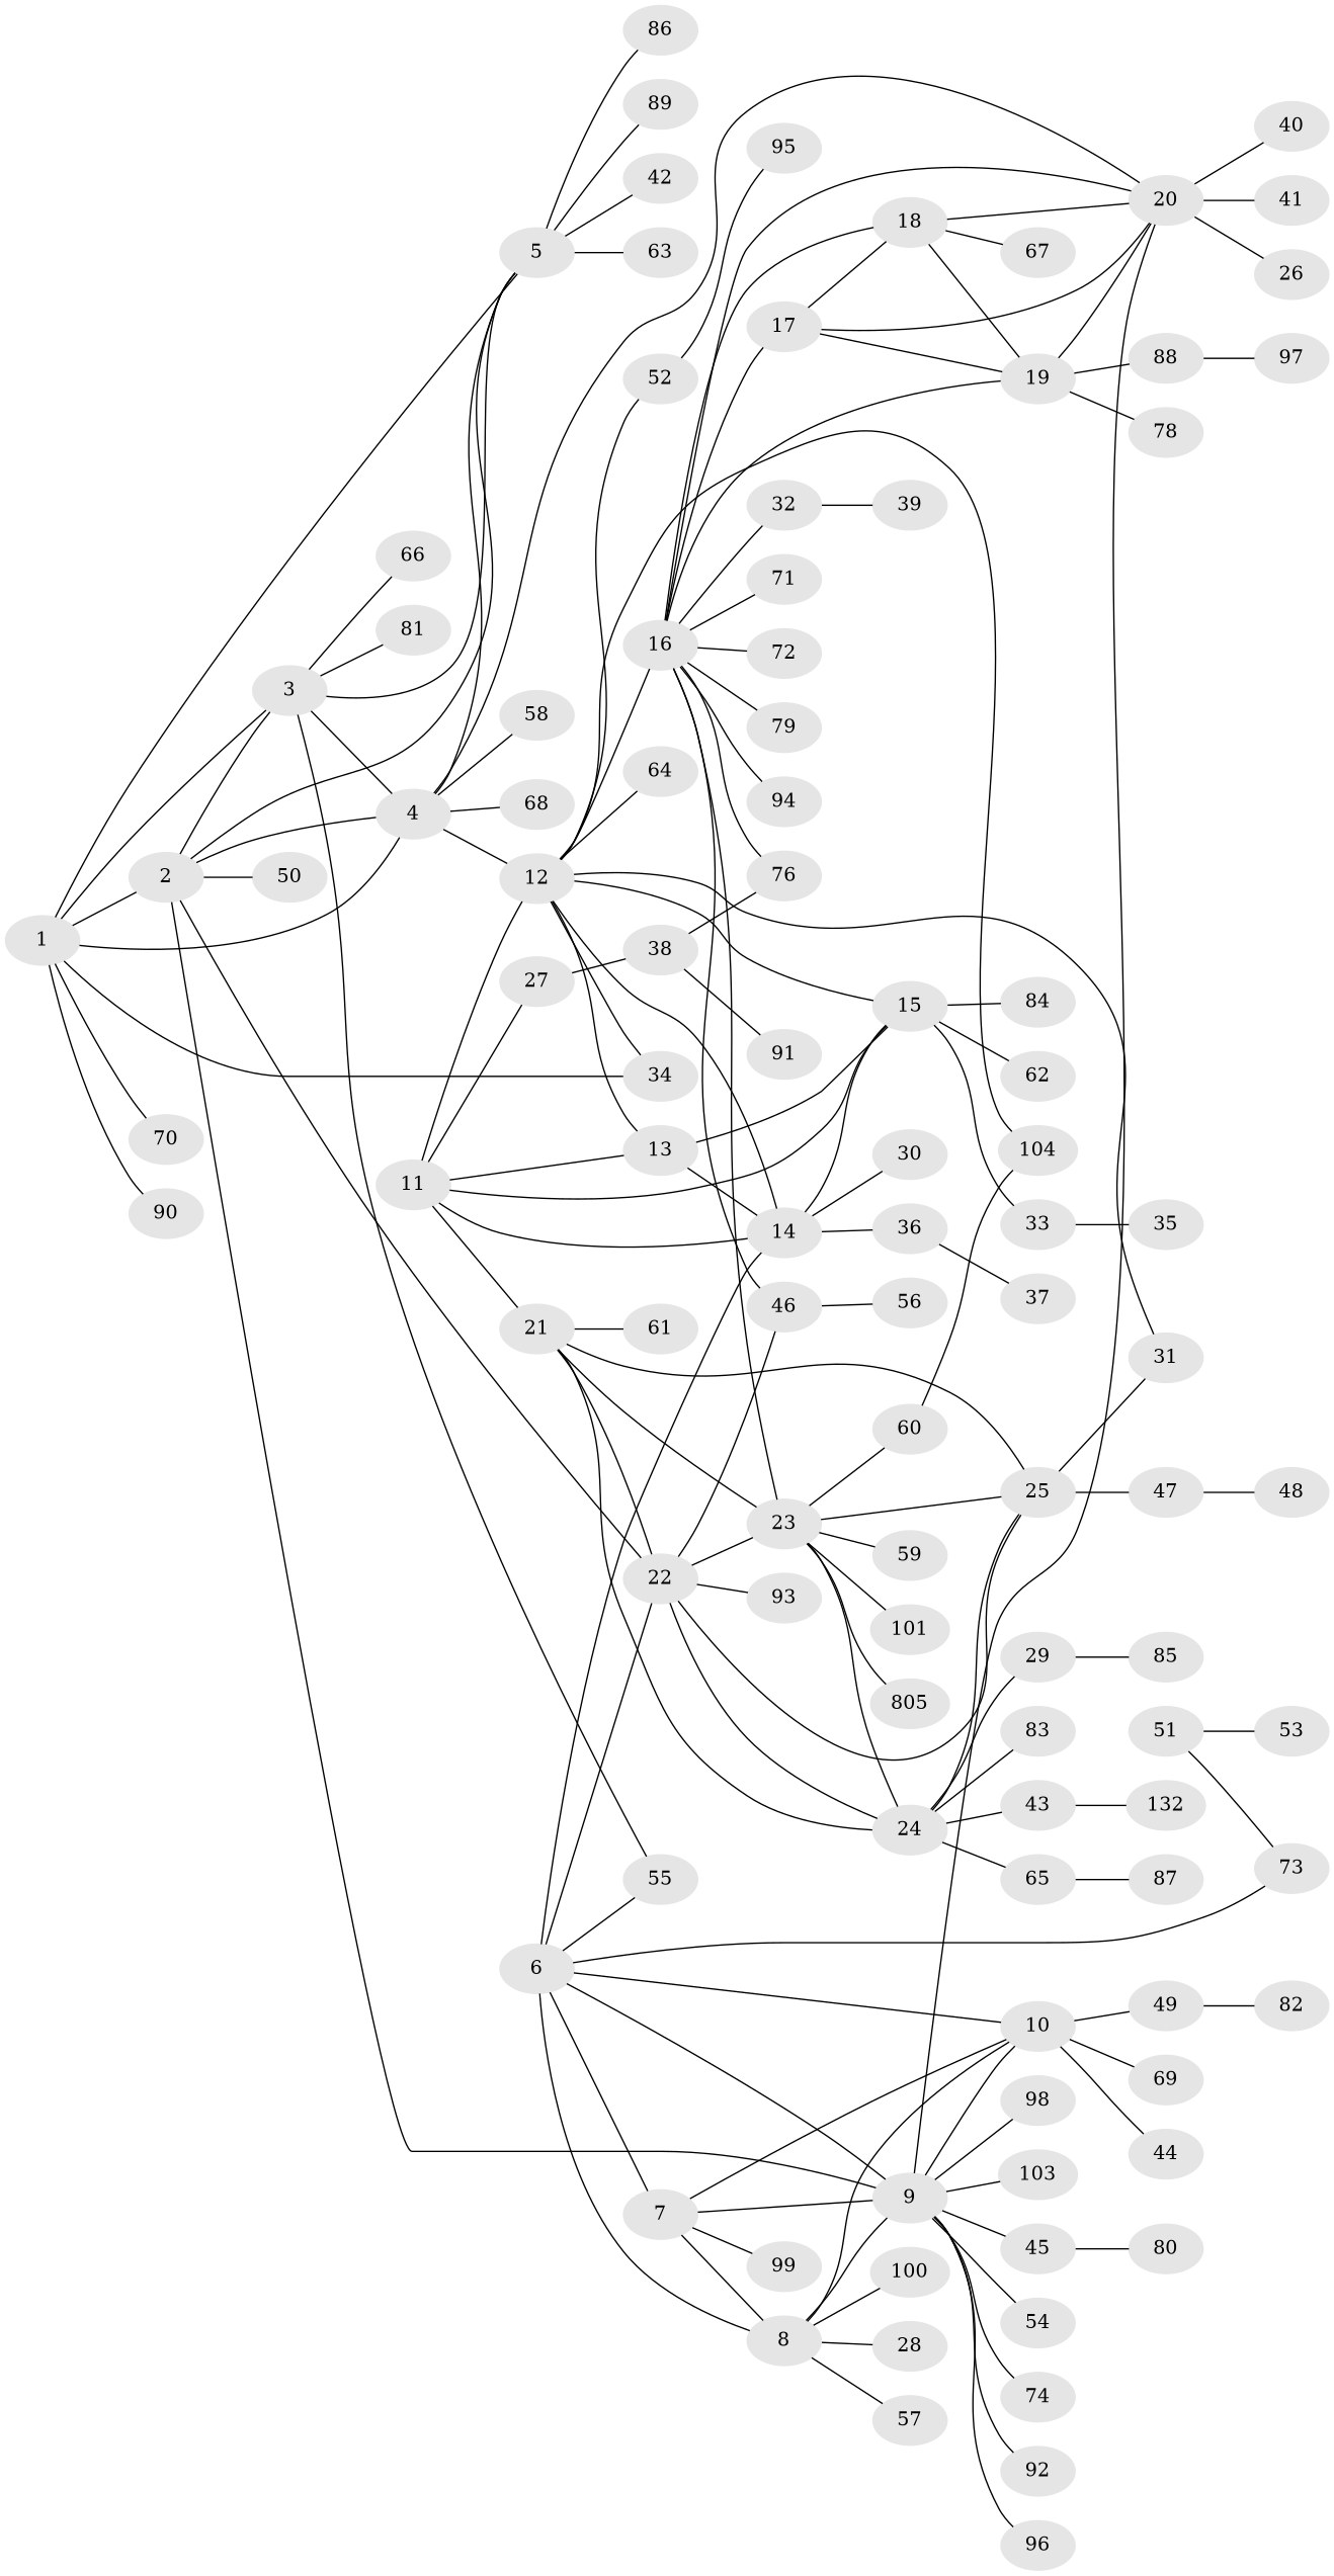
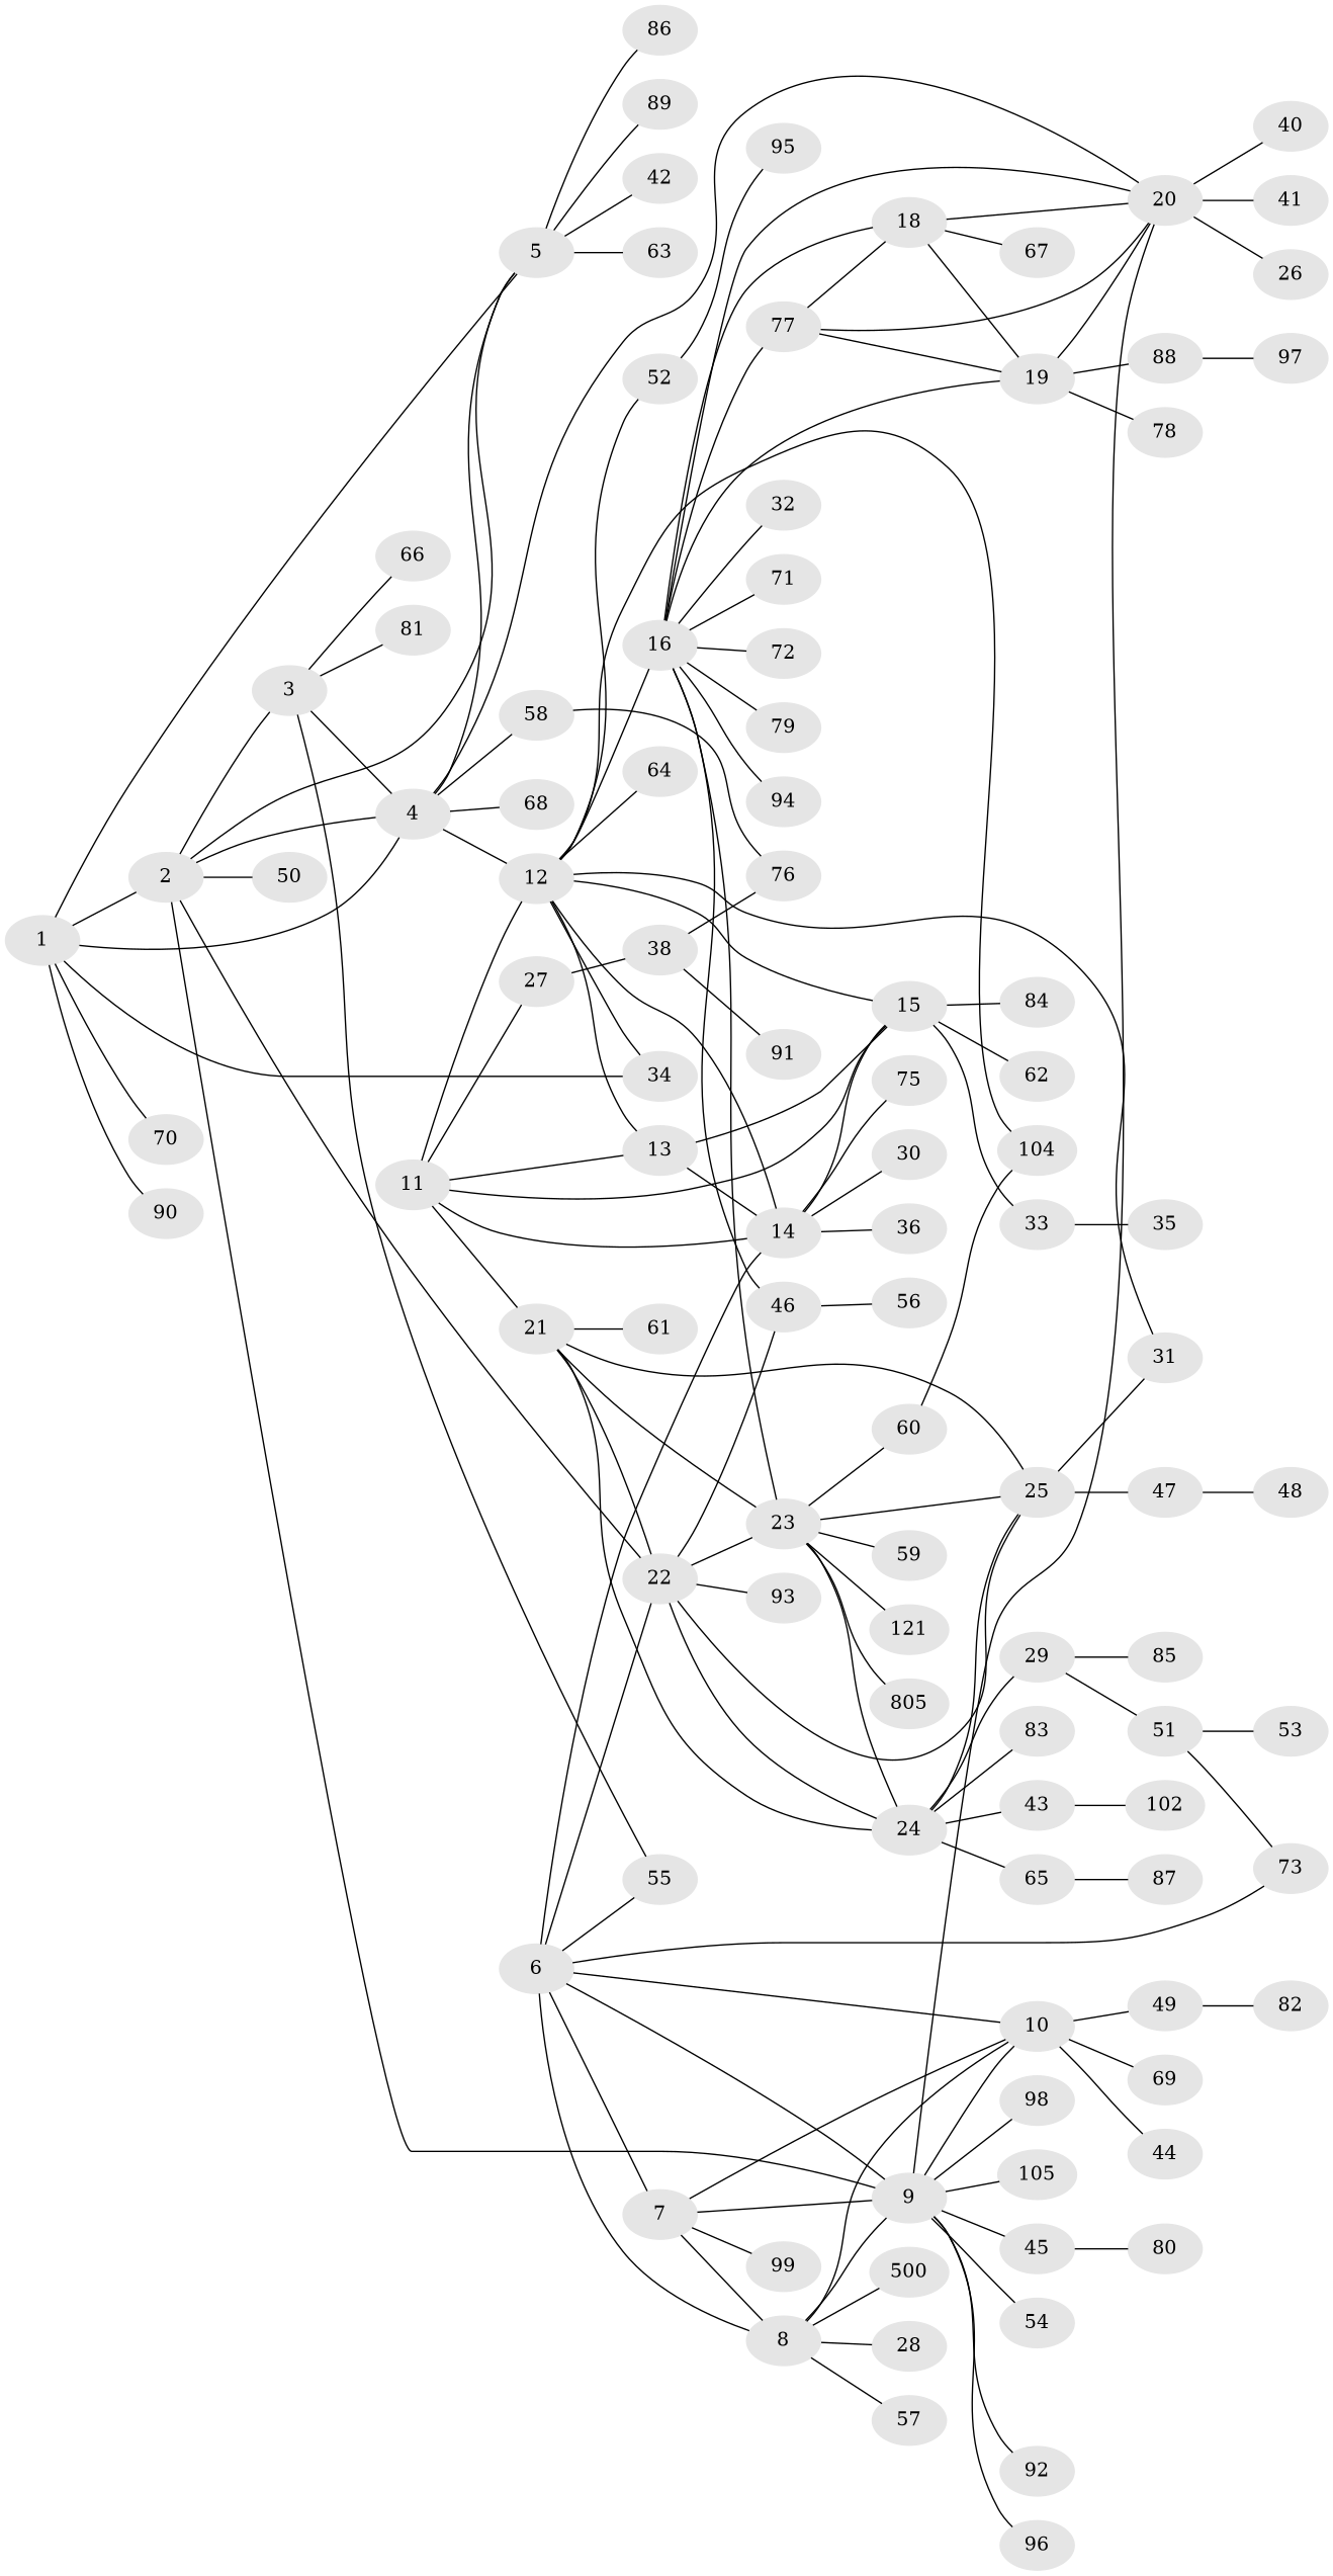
  graph {
    rankdir=LR
    node [color=gray90 style=filled]
    1
    2
    3
    4
    5
    34
    70
    90
    9
    22
    50
    55
    66
    81
    12
    20
    58
    68
    42
    63
    86
    89
    10
    45
    54
-   74
    92
    96
    98
-   103
+   103 [label=105]
    23
    46
    24
    25
    93
    14
    13
    15
    16
    31
    52
    64
    104
    26
    40
    41
    6
    7
    8
    73
    99
    28
    57
-   100
+   100 [label=500]
    44
    49
    69
    30
    36
+   75
    80
    82
    11
    21
    27
    33
    62
    84
    61
    38
-   17
+   17 [label=77]
    18
    19
    32
    71
    72
    76
    79
    94
    95
-   37
    35
    67
    78
    88
    59
    60
-   101
+   101 [label=121]
    n89 [label=805]
-   39
    56
    97
    29
    43
    65
    83
    47
    51
    85
-   102 [label=132]
+   102
    87
    48
    91
    53
    1 -- 2
-   1 -- 3
    1 -- 4
    1 -- 5
    1 -- 34
    1 -- 70
    1 -- 90
    2 -- 3
    2 -- 4
    2 -- 5
    2 -- 9
    2 -- 22
    2 -- 50
    3 -- 4
-   3 -- 5
    3 -- 55
    3 -- 66
    3 -- 81
    4 -- 5
    4 -- 12
    4 -- 20
    4 -- 58
    4 -- 68
    5 -- 42
    5 -- 63
    5 -- 86
    5 -- 89
    9 -- 20
    9 -- 10
    9 -- 45
    9 -- 54
-   9 -- 74
    9 -- 92
    9 -- 96
    9 -- 98
    9 -- 103
    22 -- 23
    22 -- 46
    22 -- 24
    22 -- 25
    22 -- 93
    12 -- 34
    12 -- 14
    12 -- 13
    12 -- 15
    12 -- 16
    12 -- 31
    12 -- 52
    12 -- 64
    12 -- 104
    20 -- 26
    20 -- 40
    20 -- 41
    10 -- 44
    10 -- 49
    10 -- 69
    45 -- 80
    23 -- 24
    23 -- 25
    23 -- 59
    23 -- 60
    23 -- 101
    23 -- n89
    46 -- 56
    24 -- 25
    24 -- 29
    24 -- 43
    24 -- 65
    24 -- 83
    25 -- 31
    25 -- 47
    14 -- 15
    14 -- 30
    14 -- 36
+   14 -- 75
    13 -- 14
    13 -- 15
    15 -- 33
    15 -- 62
    15 -- 84
    16 -- 20
    16 -- 23
    16 -- 46
    16 -- 17
    16 -- 18
    16 -- 19
    16 -- 32
    16 -- 71
    16 -- 72
-   16 -- 76
+   58 -- 76
    16 -- 79
    16 -- 94
    52 -- 95
    6 -- 9
    6 -- 22
    6 -- 55
    6 -- 10
    6 -- 14
    6 -- 7
    6 -- 8
    6 -- 73
    7 -- 9
    7 -- 10
    7 -- 8
    7 -- 99
    8 -- 9
    8 -- 10
    8 -- 28
    8 -- 57
    8 -- 100
    49 -- 82
-   36 -- 37
    11 -- 12
    11 -- 14
    11 -- 13
    11 -- 15
    11 -- 21
    11 -- 27
    21 -- 22
    21 -- 23
    21 -- 24
    21 -- 25
    21 -- 61
    27 -- 38
    33 -- 35
    38 -- 76
    38 -- 91
    17 -- 20
    17 -- 18
    17 -- 19
    18 -- 20
    18 -- 19
    18 -- 67
    19 -- 20
    19 -- 78
    19 -- 88
-   32 -- 39
    88 -- 97
    60 -- 104
+   29 -- 51
    29 -- 85
    43 -- 102
    65 -- 87
    47 -- 48
    51 -- 73
    51 -- 53
  }
